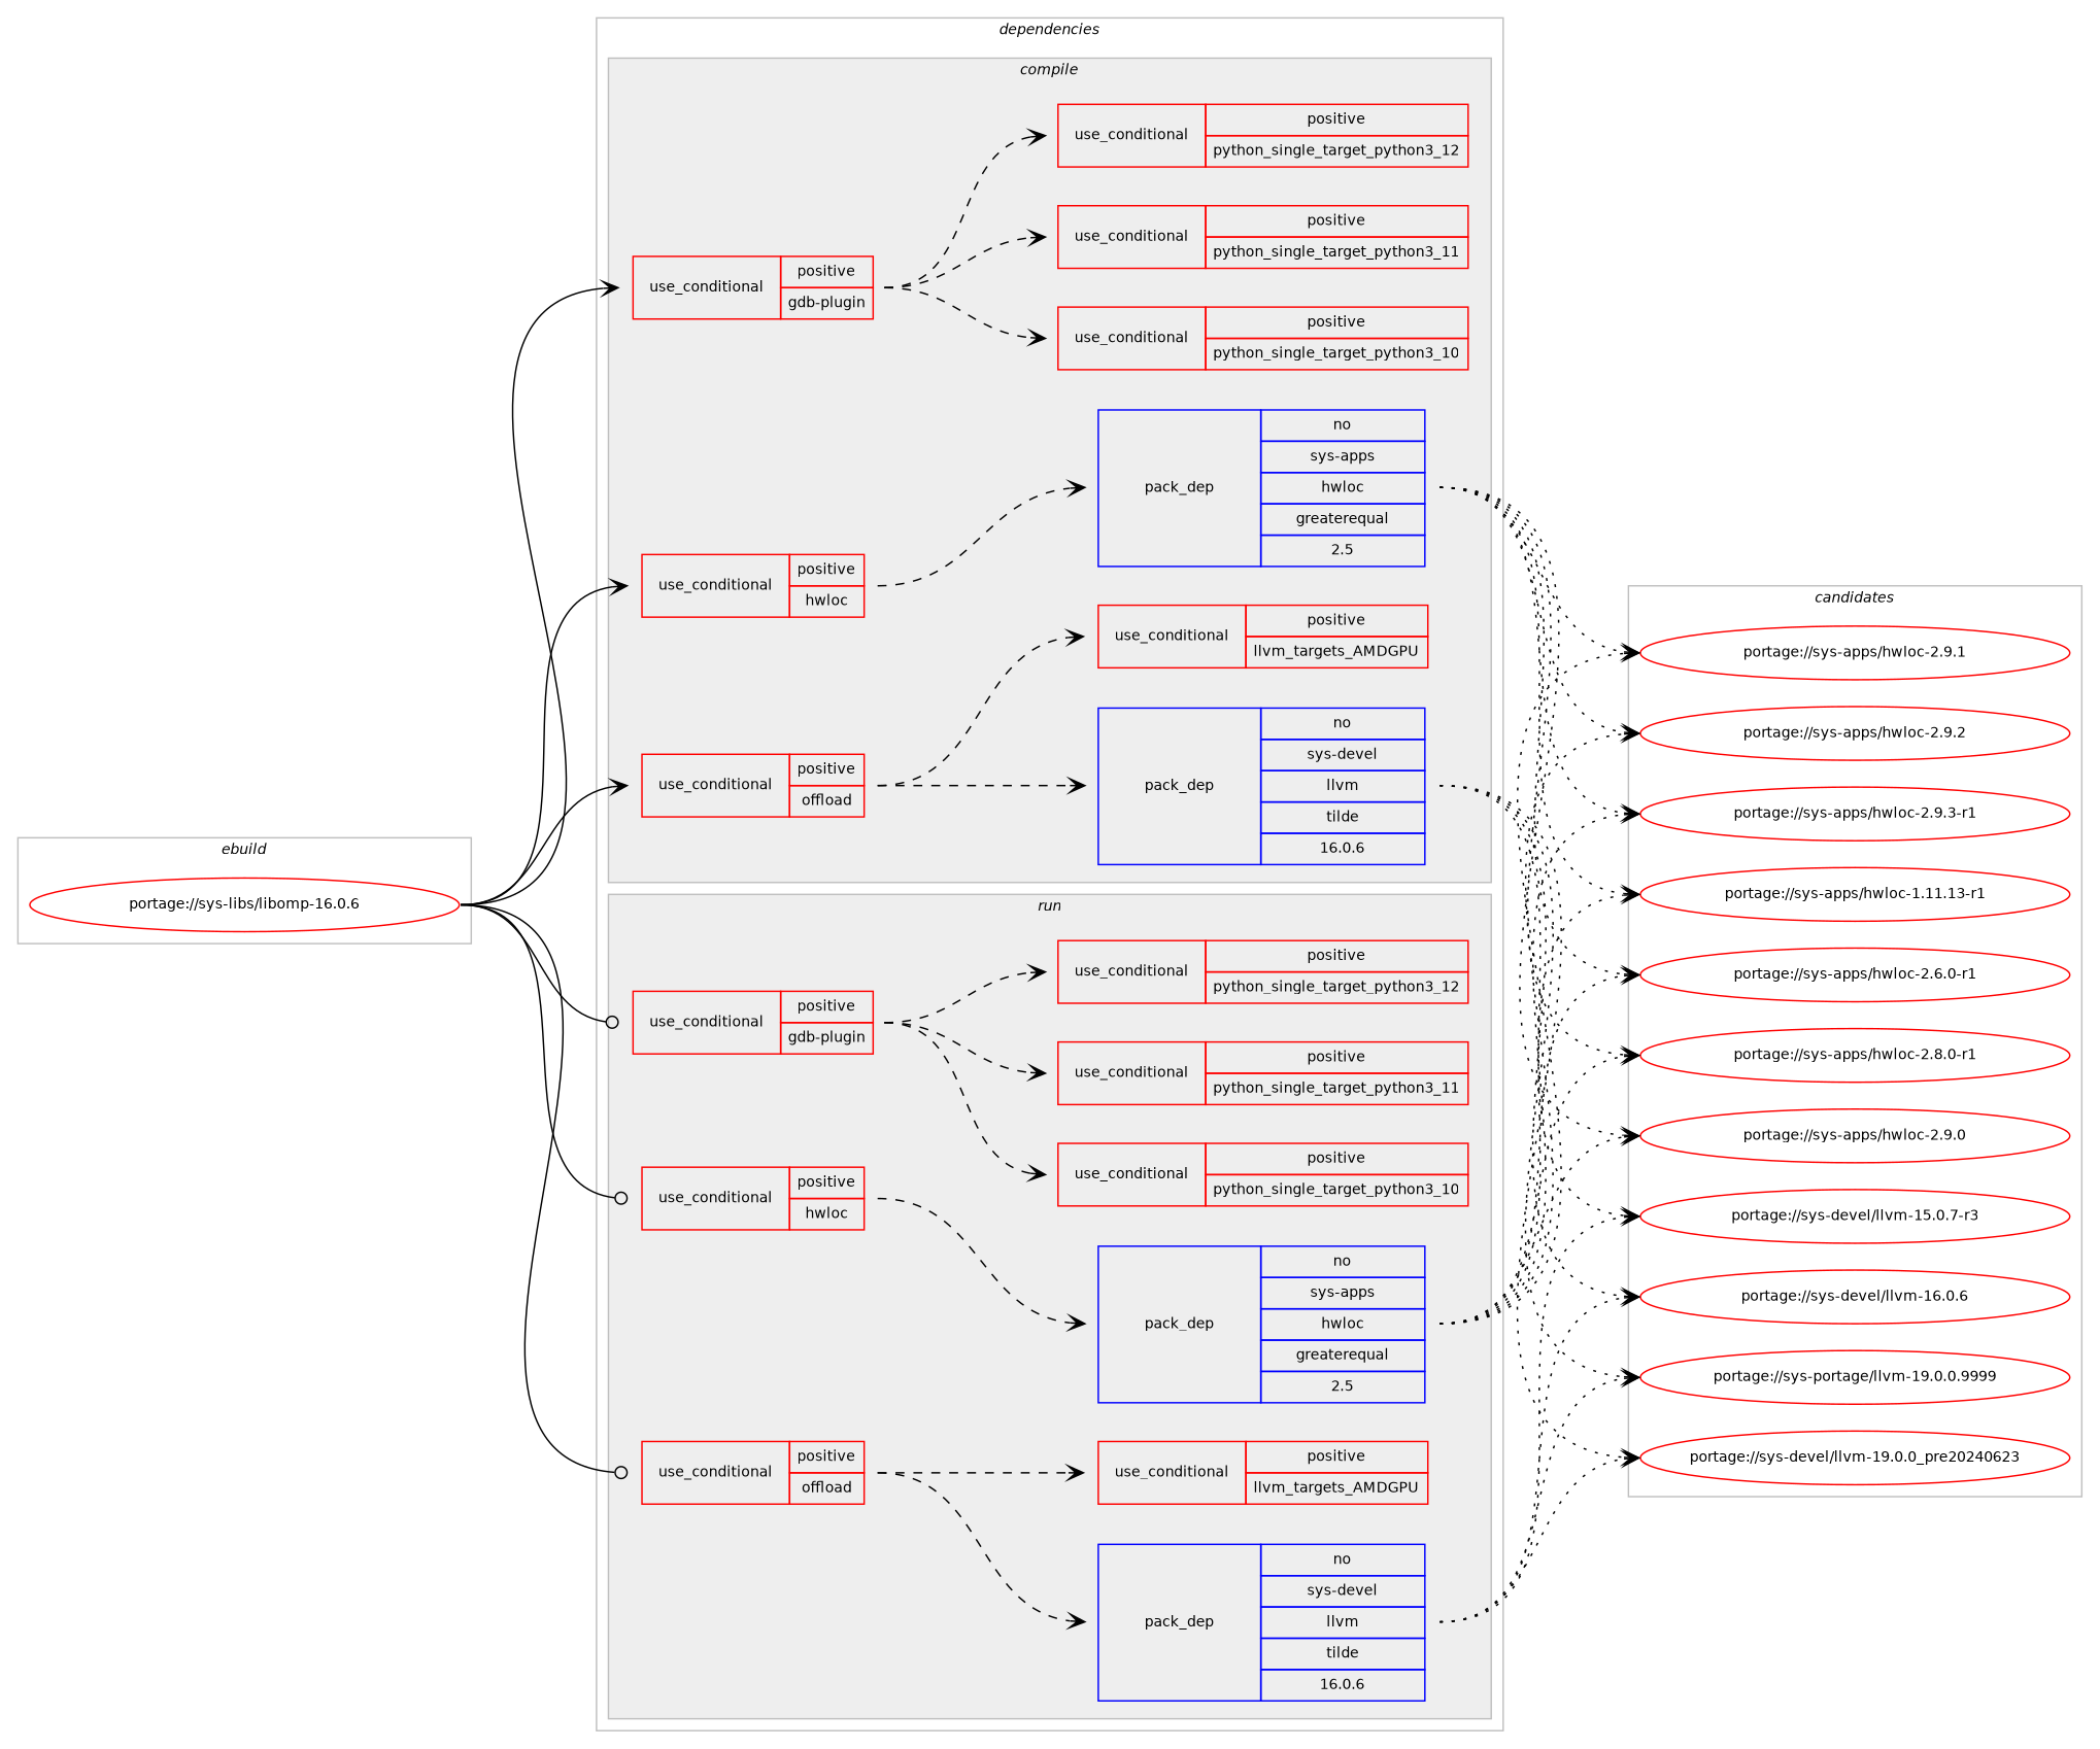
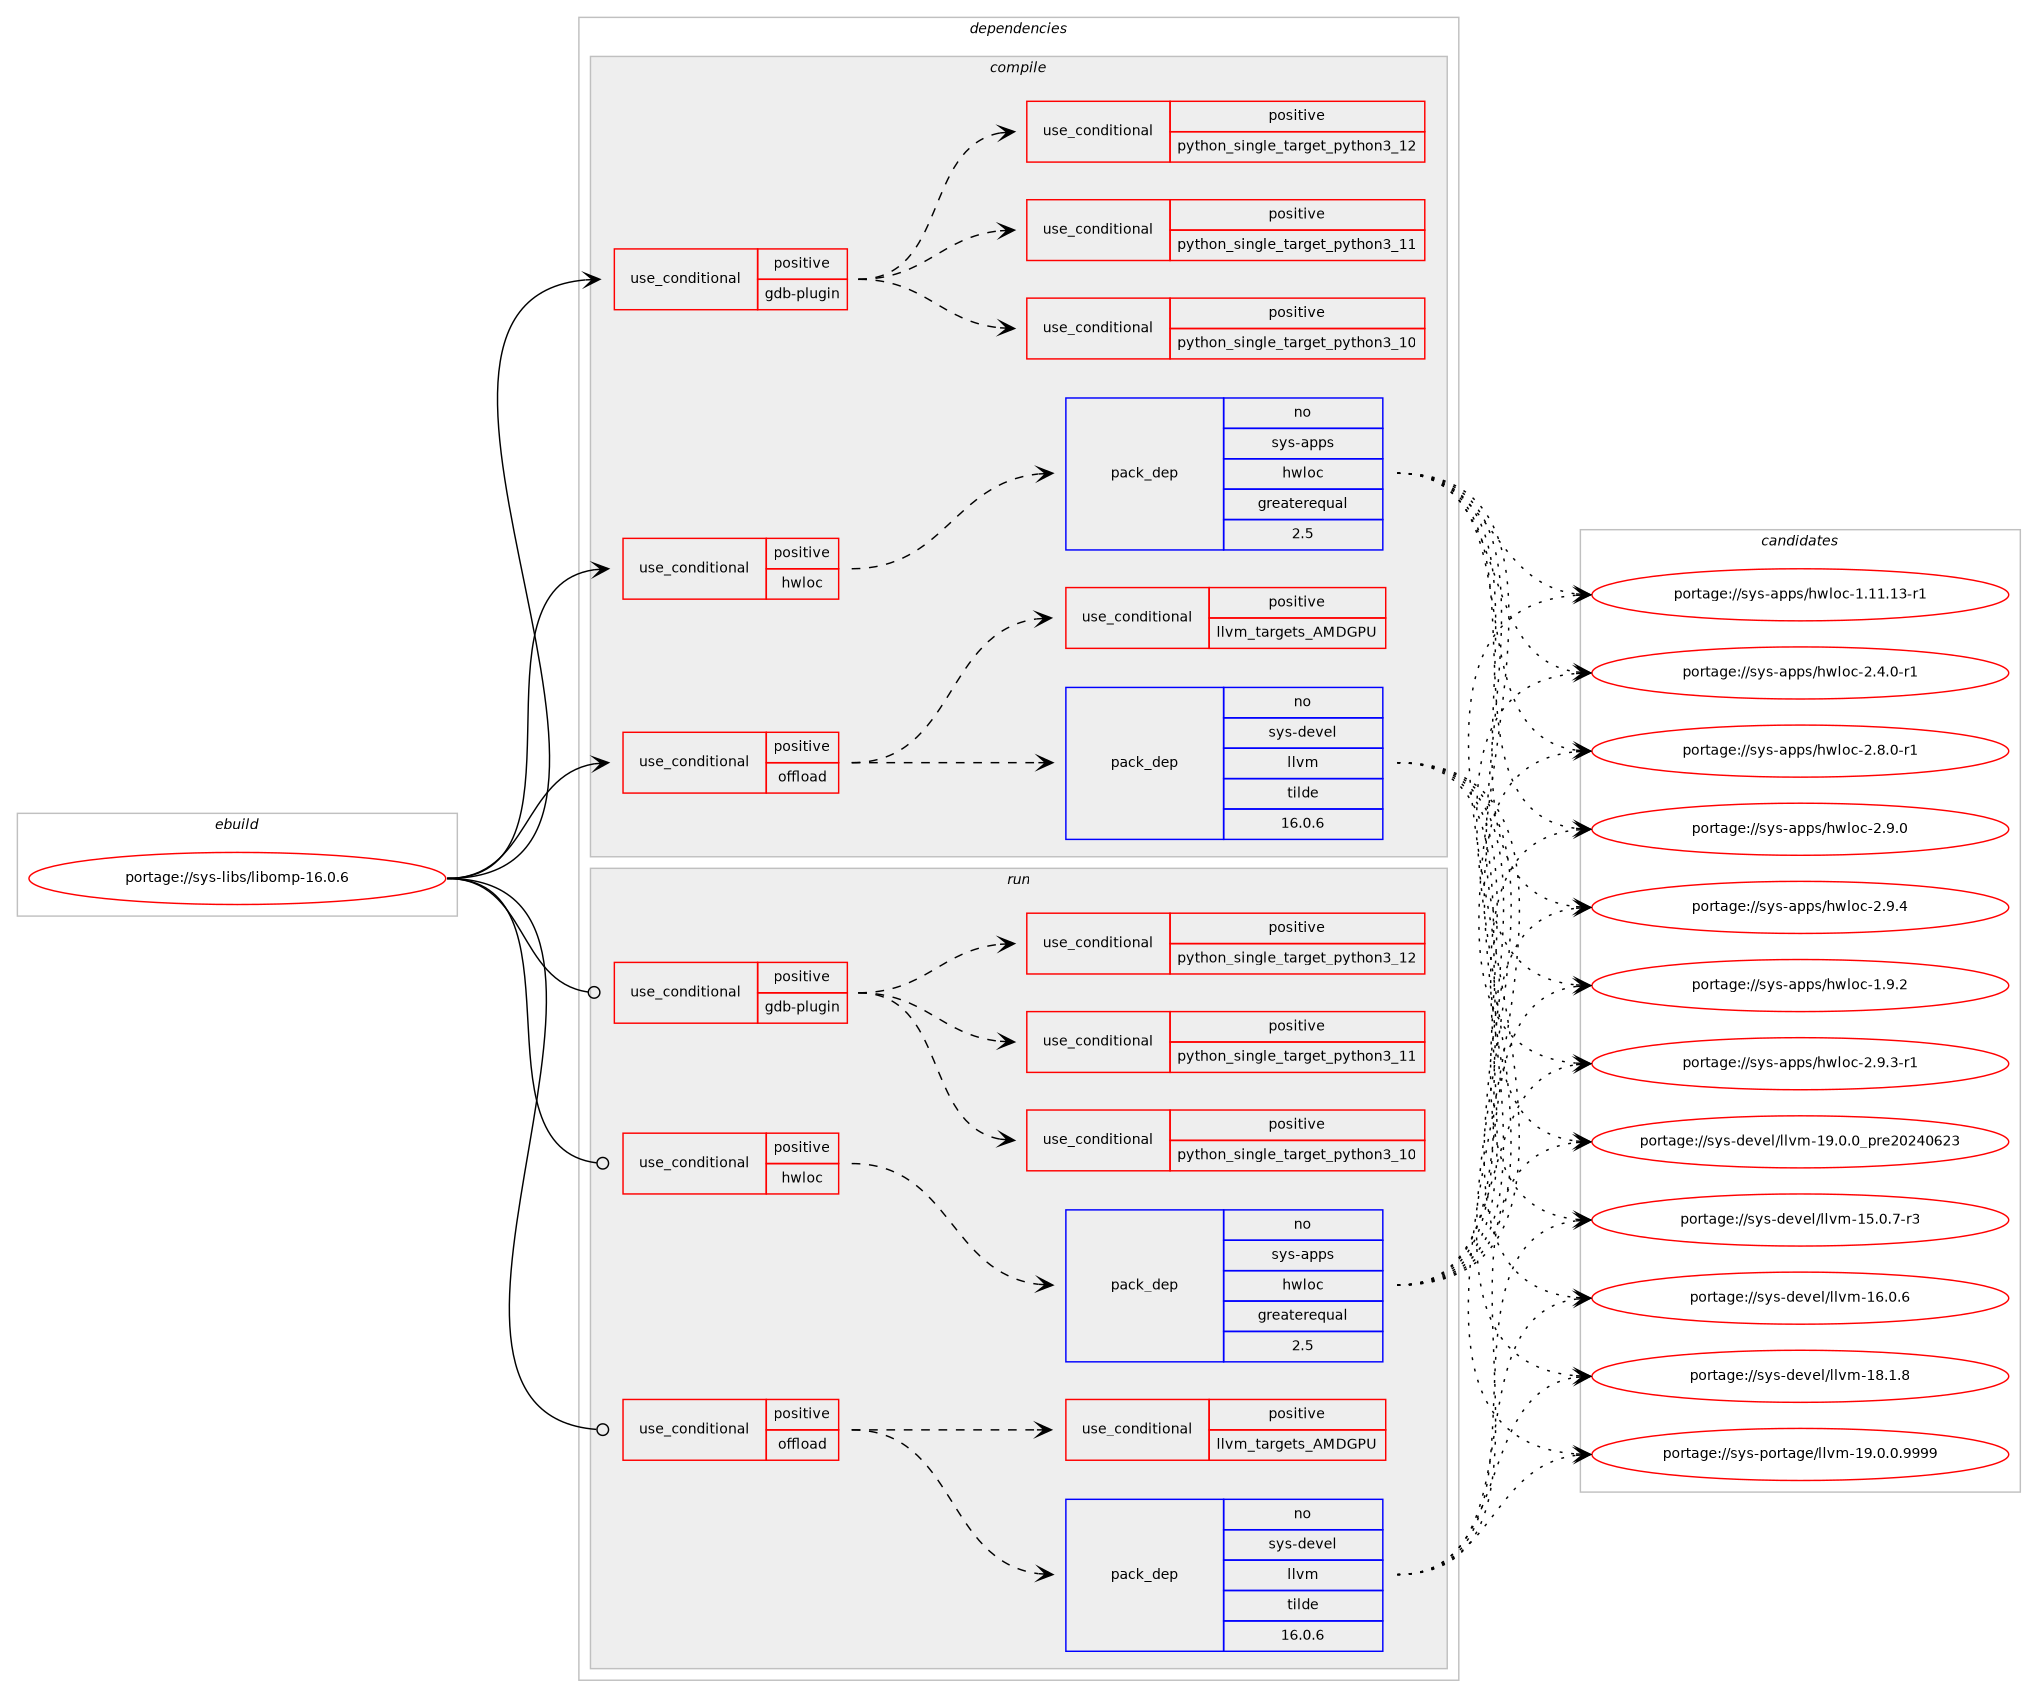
  digraph {
    compound=true
    concentrate=true
    fontname=Helvetica
    fontsize=10
    newrank=true
    rankdir=LR
    ranksep=1.5
    node [color=red fontname=Helvetica fontsize=10 shape=none]
    edge [arrowhead=vee headport=w style=dotted tailport=e weight=100]
    n1 [label="portage://sys-libs/libomp-16.0.6" width=4 shape=""]
    n2 [label=<<TABLE BORDER="0" CELLBORDER="1" CELLSPACING="0" CELLPADDING="4"><TR><TD ROWSPAN="3" CELLPADDING="10">use_conditional</TD></TR><TR><TD>positive</TD></TR><TR><TD>python_single_target_python3_10</TD></TR></TABLE>>]
    n3 [label=<<TABLE BORDER="0" CELLBORDER="1" CELLSPACING="0" CELLPADDING="4"><TR><TD ROWSPAN="3" CELLPADDING="10">use_conditional</TD></TR><TR><TD>positive</TD></TR><TR><TD>python_single_target_python3_11</TD></TR></TABLE>>]
    n4 [label=<<TABLE BORDER="0" CELLBORDER="1" CELLSPACING="0" CELLPADDING="4"><TR><TD ROWSPAN="3" CELLPADDING="10">use_conditional</TD></TR><TR><TD>positive</TD></TR><TR><TD>python_single_target_python3_12</TD></TR></TABLE>>]
    n5 [label=<<TABLE BORDER="0" CELLBORDER="1" CELLSPACING="0" CELLPADDING="4"><TR><TD ROWSPAN="3" CELLPADDING="10">use_conditional</TD></TR><TR><TD>positive</TD></TR><TR><TD>gdb-plugin</TD></TR></TABLE>>]
    n6 [color=blue label=<<TABLE BORDER="0" CELLBORDER="1" CELLSPACING="0" CELLPADDING="4" WIDTH="220"><TR><TD ROWSPAN="6" CELLPADDING="30">pack_dep</TD></TR><TR><TD WIDTH="110">no</TD></TR><TR><TD>sys-apps</TD></TR><TR><TD>hwloc</TD></TR><TR><TD>greaterequal</TD></TR><TR><TD>2.5</TD></TR></TABLE>>]
    n7 [label=<<TABLE BORDER="0" CELLBORDER="1" CELLSPACING="0" CELLPADDING="4"><TR><TD ROWSPAN="3" CELLPADDING="10">use_conditional</TD></TR><TR><TD>positive</TD></TR><TR><TD>hwloc</TD></TR></TABLE>>]
    n8 [color=blue label=<<TABLE BORDER="0" CELLBORDER="1" CELLSPACING="0" CELLPADDING="4" WIDTH="220"><TR><TD ROWSPAN="6" CELLPADDING="30">pack_dep</TD></TR><TR><TD WIDTH="110">no</TD></TR><TR><TD>sys-devel</TD></TR><TR><TD>llvm</TD></TR><TR><TD>tilde</TD></TR><TR><TD>16.0.6</TD></TR></TABLE>>]
    n9 [label=<<TABLE BORDER="0" CELLBORDER="1" CELLSPACING="0" CELLPADDING="4"><TR><TD ROWSPAN="3" CELLPADDING="10">use_conditional</TD></TR><TR><TD>positive</TD></TR><TR><TD>llvm_targets_AMDGPU</TD></TR></TABLE>>]
    n10 [label=<<TABLE BORDER="0" CELLBORDER="1" CELLSPACING="0" CELLPADDING="4"><TR><TD ROWSPAN="3" CELLPADDING="10">use_conditional</TD></TR><TR><TD>positive</TD></TR><TR><TD>offload</TD></TR></TABLE>>]
    n11 [label=<<TABLE BORDER="0" CELLBORDER="1" CELLSPACING="0" CELLPADDING="4"><TR><TD ROWSPAN="3" CELLPADDING="10">use_conditional</TD></TR><TR><TD>positive</TD></TR><TR><TD>python_single_target_python3_10</TD></TR></TABLE>>]
    n12 [label=<<TABLE BORDER="0" CELLBORDER="1" CELLSPACING="0" CELLPADDING="4"><TR><TD ROWSPAN="3" CELLPADDING="10">use_conditional</TD></TR><TR><TD>positive</TD></TR><TR><TD>python_single_target_python3_11</TD></TR></TABLE>>]
    n13 [label=<<TABLE BORDER="0" CELLBORDER="1" CELLSPACING="0" CELLPADDING="4"><TR><TD ROWSPAN="3" CELLPADDING="10">use_conditional</TD></TR><TR><TD>positive</TD></TR><TR><TD>python_single_target_python3_12</TD></TR></TABLE>>]
    n14 [label=<<TABLE BORDER="0" CELLBORDER="1" CELLSPACING="0" CELLPADDING="4"><TR><TD ROWSPAN="3" CELLPADDING="10">use_conditional</TD></TR><TR><TD>positive</TD></TR><TR><TD>gdb-plugin</TD></TR></TABLE>>]
    n15 [color=blue label=<<TABLE BORDER="0" CELLBORDER="1" CELLSPACING="0" CELLPADDING="4" WIDTH="220"><TR><TD ROWSPAN="6" CELLPADDING="30">pack_dep</TD></TR><TR><TD WIDTH="110">no</TD></TR><TR><TD>sys-apps</TD></TR><TR><TD>hwloc</TD></TR><TR><TD>greaterequal</TD></TR><TR><TD>2.5</TD></TR></TABLE>>]
    n16 [label=<<TABLE BORDER="0" CELLBORDER="1" CELLSPACING="0" CELLPADDING="4"><TR><TD ROWSPAN="3" CELLPADDING="10">use_conditional</TD></TR><TR><TD>positive</TD></TR><TR><TD>hwloc</TD></TR></TABLE>>]
    n17 [color=blue label=<<TABLE BORDER="0" CELLBORDER="1" CELLSPACING="0" CELLPADDING="4" WIDTH="220"><TR><TD ROWSPAN="6" CELLPADDING="30">pack_dep</TD></TR><TR><TD WIDTH="110">no</TD></TR><TR><TD>sys-devel</TD></TR><TR><TD>llvm</TD></TR><TR><TD>tilde</TD></TR><TR><TD>16.0.6</TD></TR></TABLE>>]
    n18 [label=<<TABLE BORDER="0" CELLBORDER="1" CELLSPACING="0" CELLPADDING="4"><TR><TD ROWSPAN="3" CELLPADDING="10">use_conditional</TD></TR><TR><TD>positive</TD></TR><TR><TD>llvm_targets_AMDGPU</TD></TR></TABLE>>]
    n19 [label=<<TABLE BORDER="0" CELLBORDER="1" CELLSPACING="0" CELLPADDING="4"><TR><TD ROWSPAN="3" CELLPADDING="10">use_conditional</TD></TR><TR><TD>positive</TD></TR><TR><TD>offload</TD></TR></TABLE>>]
    n20 [label="portage://sys-apps/hwloc-1.11.13-r1" width=4 shape=""]
-   n21 [label="portage://sys-apps/hwloc-2.6.0-r1" width=4 shape=""]
+   n21 [label="portage://sys-apps/hwloc-2.4.0-r1" width=4 shape=""]
    n22 [label="portage://sys-apps/hwloc-2.8.0-r1" width=4 shape=""]
    n23 [label="portage://sys-apps/hwloc-2.9.0" width=4 shape=""]
-   n24 [label="portage://sys-apps/hwloc-2.9.1" width=4 shape=""]
-   n25 [label="portage://sys-apps/hwloc-2.9.2" width=4 shape=""]
+   n24 [label="portage://sys-apps/hwloc-2.9.4" width=4 shape=""]
+   n25 [label="portage://sys-apps/hwloc-1.9.2" width=4 shape=""]
    n26 [label="portage://sys-apps/hwloc-2.9.3-r1" width=4 shape=""]
    n27 [label="portage://sys-devel/llvm-15.0.7-r3" width=4 shape=""]
    n28 [label="portage://sys-devel/llvm-16.0.6" width=4 shape=""]
+   n29 [label="portage://sys-devel/llvm-18.1.8" width=4 shape=""]
    n30 [label="portage://sys-portage/llvm-19.0.0.9999" width=4 shape=""]
    n31 [label="portage://sys-devel/llvm-19.0.0_pre20240623" width=4 shape=""]
    subgraph cluster_1 {
      color=gray
      label=<<i>ebuild</i>>
      rank=same
      n1
    }
    subgraph cluster_2 {
      color=gray
      label=<<i>dependencies</i>>
      subgraph cluster_3 {
        color=gray
        fillcolor="#eeeeee"
        label=<<i>compile</i>>
        style=filled
        subgraph sub_4 {
          color=gray
          fillcolor="#eeeeee"
          label=<<i>compile</i>>
          style=filled
          n5
          subgraph sub_5 {
            color=gray
            fillcolor="#eeeeee"
            label=<<i>compile</i>>
            style=filled
            n2
          }
          subgraph sub_6 {
            color=gray
            fillcolor="#eeeeee"
            label=<<i>compile</i>>
            style=filled
            n3
          }
          subgraph sub_7 {
            color=gray
            fillcolor="#eeeeee"
            label=<<i>compile</i>>
            style=filled
            n4
          }
        }
        subgraph sub_8 {
          color=gray
          fillcolor="#eeeeee"
          label=<<i>compile</i>>
          style=filled
          n7
          subgraph sub_9 {
            color=gray
            fillcolor="#eeeeee"
            label=<<i>compile</i>>
            style=filled
            n6
          }
        }
        subgraph sub_10 {
          color=gray
          fillcolor="#eeeeee"
          label=<<i>compile</i>>
          style=filled
          n10
          subgraph sub_11 {
            color=gray
            fillcolor="#eeeeee"
            label=<<i>compile</i>>
            style=filled
            n8
          }
          subgraph sub_12 {
            color=gray
            fillcolor="#eeeeee"
            label=<<i>compile</i>>
            style=filled
            n9
          }
        }
      }
      subgraph cluster_13 {
        color=gray
        fillcolor="#eeeeee"
        label=<<i>compile and run</i>>
        style=filled
      }
      subgraph cluster_14 {
        color=gray
        fillcolor="#eeeeee"
        label=<<i>run</i>>
        style=filled
        subgraph sub_15 {
          color=gray
          fillcolor="#eeeeee"
          label=<<i>run</i>>
          style=filled
          n14
          subgraph sub_16 {
            color=gray
            fillcolor="#eeeeee"
            label=<<i>run</i>>
            style=filled
            n11
          }
          subgraph sub_17 {
            color=gray
            fillcolor="#eeeeee"
            label=<<i>run</i>>
            style=filled
            n12
          }
          subgraph sub_18 {
            color=gray
            fillcolor="#eeeeee"
            label=<<i>run</i>>
            style=filled
            n13
          }
        }
        subgraph sub_19 {
          color=gray
          fillcolor="#eeeeee"
          label=<<i>run</i>>
          style=filled
          n16
          subgraph sub_20 {
            color=gray
            fillcolor="#eeeeee"
            label=<<i>run</i>>
            style=filled
            n15
          }
        }
        subgraph sub_21 {
          color=gray
          fillcolor="#eeeeee"
          label=<<i>run</i>>
          style=filled
          n19
          subgraph sub_22 {
            color=gray
            fillcolor="#eeeeee"
            label=<<i>run</i>>
            style=filled
            n17
          }
          subgraph sub_23 {
            color=gray
            fillcolor="#eeeeee"
            label=<<i>run</i>>
            style=filled
            n18
          }
        }
      }
    }
    subgraph cluster_24 {
      color=gray
      label=<<i>candidates</i>>
      rank=same
      subgraph sub_25 {
        color=black
        label=<<i>candidates</i>>
        nodesep=1
        rank=same
        n20
        n21
        n22
        n23
        n24
        n25
        n26
      }
      subgraph sub_26 {
        color=black
        label=<<i>candidates</i>>
        nodesep=1
        rank=same
        n27
        n28
+       n29
        n30
        n31
      }
      subgraph sub_27 {
        color=black
        label=<<i>candidates</i>>
        nodesep=1
        rank=same
        n20
        n21
        n22
        n23
        n24
        n25
        n26
      }
      subgraph sub_28 {
        color=black
        label=<<i>candidates</i>>
        nodesep=1
        rank=same
        n27
        n28
+       n29
        n30
        n31
      }
    }
    n1 -> n5 [style=solid weight=20]
    n1 -> n7 [style=solid weight=20]
    n1 -> n10 [style=solid weight=20]
    n1 -> n14 [arrowhead=odot style=solid weight=20]
    n1 -> n16 [arrowhead=odot style=solid weight=20]
    n1 -> n19 [arrowhead=odot style=solid weight=20]
    n5 -> n2 [style=dashed weight=20]
    n5 -> n3 [style=dashed weight=20]
    n5 -> n4 [style=dashed weight=20]
    n6 -> n20
    n6 -> n21
    n6 -> n22
    n6 -> n23
    n6 -> n24
    n6 -> n25
    n6 -> n26
    n7 -> n6 [style=dashed weight=20]
    n8 -> n27
    n8 -> n28
+   n8 -> n29
    n8 -> n30
    n8 -> n31
    n10 -> n8 [style=dashed weight=20]
    n10 -> n9 [style=dashed weight=20]
    n14 -> n11 [style=dashed weight=20]
    n14 -> n12 [style=dashed weight=20]
    n14 -> n13 [style=dashed weight=20]
    n15 -> n20
    n15 -> n21
    n15 -> n22
    n15 -> n23
    n15 -> n24
    n15 -> n25
    n15 -> n26
    n16 -> n15 [style=dashed weight=20]
    n17 -> n27
    n17 -> n28
+   n17 -> n29
    n17 -> n30
    n17 -> n31
    n19 -> n17 [style=dashed weight=20]
    n19 -> n18 [style=dashed weight=20]
  }
